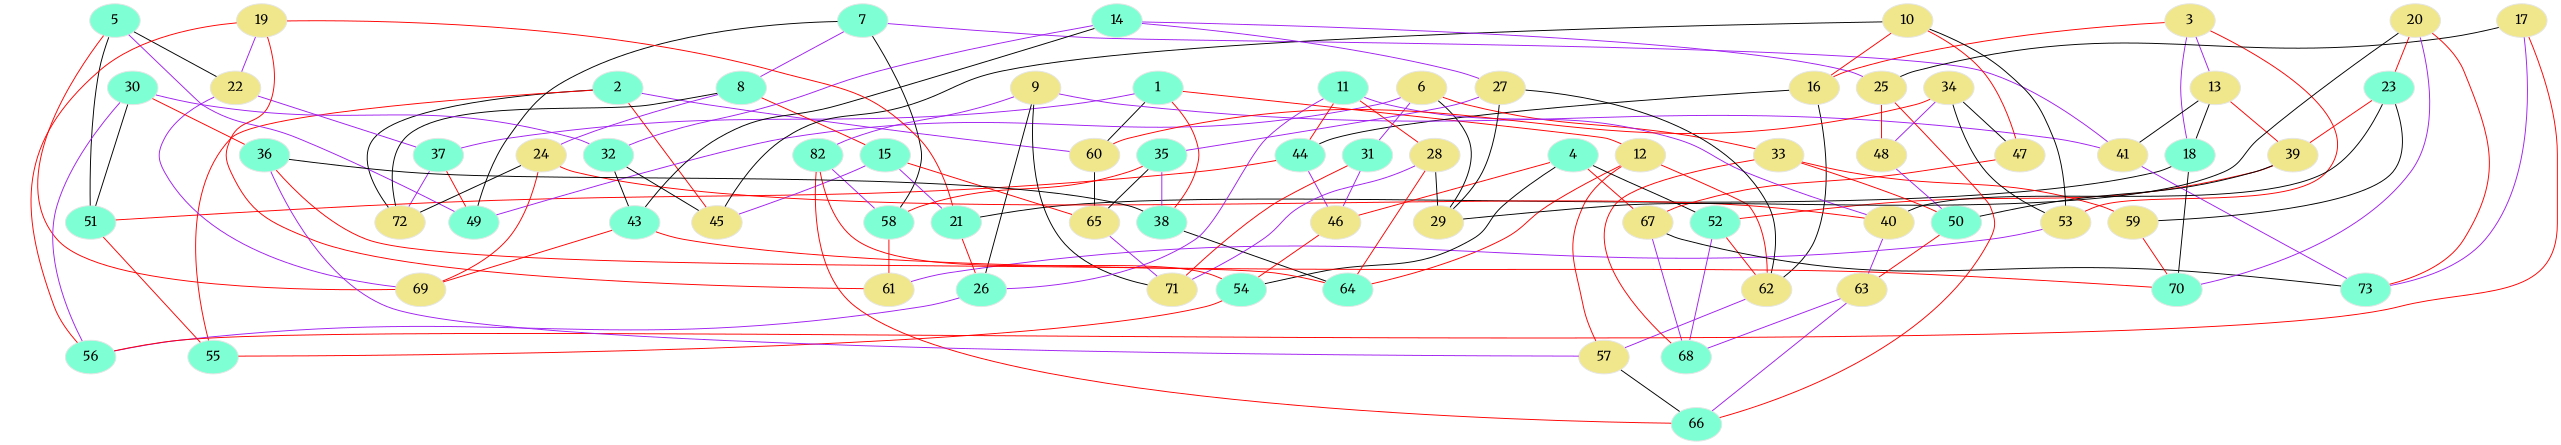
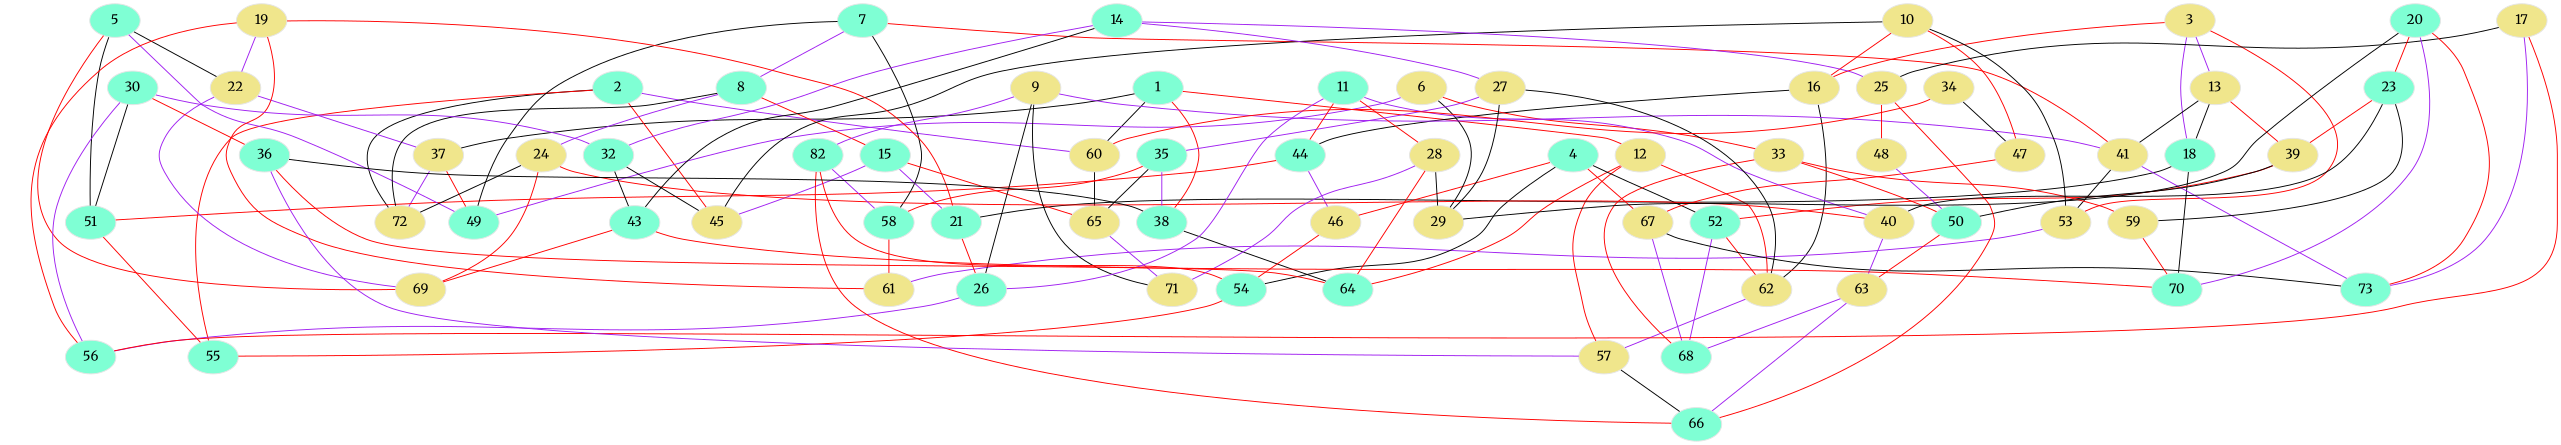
  graph {
    fontname=Merriweather
    node [color=gray90 fillcolor=aquamarine fontname=Merriweather style=filled]
    edge [color=red fontname=Merriweather]
    12 [fillcolor=khaki]
    1
-   37
+   37 [fillcolor=khaki]
    38
    60 [fillcolor=khaki]
    57 [fillcolor=khaki]
    62 [fillcolor=khaki]
    64
    72 [fillcolor=khaki]
    49
    65 [fillcolor=khaki]
    2
    45 [fillcolor=khaki]
    55
    3 [fillcolor=khaki]
    13 [fillcolor=khaki]
    16 [fillcolor=khaki]
    18
    53 [fillcolor=khaki]
    41 [fillcolor=khaki]
    39 [fillcolor=khaki]
    44
    21
    70
    61 [fillcolor=khaki]
    46 [fillcolor=khaki]
    4
    52
    54
    67 [fillcolor=khaki]
    68
    73
    22 [fillcolor=khaki]
    5
    51
    69 [fillcolor=khaki]
    6 [fillcolor=khaki]
    29 [fillcolor=khaki]
-   31
    33 [fillcolor=khaki]
    71 [fillcolor=khaki]
    59 [fillcolor=khaki]
    50
    7
    8
    58
    15
    24 [fillcolor=khaki]
    40 [fillcolor=khaki]
    9 [fillcolor=khaki]
    26
    n52 [label=82]
    56
    66
    10 [fillcolor=khaki]
    47 [fillcolor=khaki]
    11
    28 [fillcolor=khaki]
    63 [fillcolor=khaki]
    25 [fillcolor=khaki]
    14
    27 [fillcolor=khaki]
    32
    43
    48 [fillcolor=khaki]
    35
    17 [fillcolor=khaki]
    19 [fillcolor=khaki]
-   20 [fillcolor=khaki]
+   20
    23
    30
    36
    34 [fillcolor=khaki]
    12 -- 57
    12 -- 62
    12 -- 64
    1 -- 12
-   1 -- 37 [color=purple]
+   1 -- 37 [color=black]
    1 -- 38
    1 -- 60 [color=black]
    37 -- 72 [color=purple]
    37 -- 49
    38 -- 64 [color=black]
    60 -- 65 [color=black]
    57 -- 66 [color=black]
    62 -- 57 [color=purple]
    65 -- 71 [color=purple]
    2 -- 60 [color=purple]
    2 -- 72 [color=black]
    2 -- 45
    2 -- 55
    3 -- 13 [color=purple]
    3 -- 16
    3 -- 18 [color=purple]
    3 -- 53
    13 -- 18 [color=black]
    13 -- 41 [color=black]
    13 -- 39
    16 -- 62 [color=black]
    16 -- 44 [color=black]
    18 -- 21 [color=black]
    18 -- 70 [color=black]
    53 -- 61 [color=purple]
    41 -- 73 [color=purple]
    39 -- 52
    39 -- 50 [color=black]
    44 -- 46 [color=purple]
    44 -- 51
    21 -- 26
    46 -- 54
    4 -- 46
    4 -- 52 [color=black]
    4 -- 54 [color=black]
    4 -- 67
    52 -- 62
    52 -- 68 [color=purple]
    54 -- 55
    67 -- 68 [color=purple]
    67 -- 73 [color=black]
    22 -- 37 [color=purple]
    22 -- 69 [color=purple]
    5 -- 49 [color=purple]
    5 -- 22 [color=black]
    5 -- 51 [color=black]
    5 -- 69
    51 -- 55
    6 -- 49 [color=purple]
    6 -- 29 [color=black]
-   6 -- 31 [color=purple]
    6 -- 33
-   31 -- 46 [color=purple]
-   31 -- 71
    33 -- 68
    33 -- 59
    33 -- 50
    59 -- 70
    50 -- 63
    7 -- 49 [color=black]
-   7 -- 41 [color=purple]
+   7 -- 41
    7 -- 8 [color=purple]
    7 -- 58 [color=black]
    8 -- 72 [color=black]
    8 -- 15
    8 -- 24 [color=purple]
    58 -- 61
    15 -- 65
    15 -- 45 [color=purple]
    15 -- 21 [color=purple]
    24 -- 72 [color=black]
    24 -- 69
    24 -- 40
    40 -- 63 [color=purple]
    9 -- 41 [color=purple]
    9 -- 71 [color=black]
    9 -- 26 [color=black]
    9 -- n52 [color=purple]
    26 -- 56 [color=purple]
    n52 -- 54
    n52 -- 58 [color=purple]
    n52 -- 66
    10 -- 45 [color=black]
    10 -- 16
    10 -- 53 [color=black]
    10 -- 47
    47 -- 67
    11 -- 44
    11 -- 40 [color=purple]
    11 -- 26 [color=purple]
    11 -- 28
    28 -- 64
    28 -- 29 [color=black]
    28 -- 71 [color=purple]
    63 -- 68 [color=purple]
    63 -- 66 [color=purple]
    25 -- 66
    25 -- 48
    14 -- 25 [color=purple]
    14 -- 27 [color=purple]
    14 -- 32 [color=purple]
    14 -- 43 [color=black]
    27 -- 62 [color=black]
    27 -- 29 [color=black]
    27 -- 35 [color=purple]
    32 -- 45 [color=black]
    32 -- 43 [color=black]
    43 -- 70
    43 -- 69
    48 -- 50 [color=purple]
    35 -- 38 [color=purple]
    35 -- 65 [color=black]
    35 -- 58
    17 -- 73 [color=purple]
    17 -- 56
    17 -- 25 [color=black]
    19 -- 21
    19 -- 61
    19 -- 22 [color=purple]
    19 -- 56
    20 -- 70 [color=purple]
    20 -- 73
    20 -- 29 [color=black]
    20 -- 23
    23 -- 39
    23 -- 59 [color=black]
    23 -- 40 [color=black]
    30 -- 51 [color=black]
    30 -- 56 [color=purple]
    30 -- 32 [color=purple]
    30 -- 36
    36 -- 38 [color=black]
    36 -- 57 [color=purple]
    36 -- 64
    34 -- 60
-   34 -- 53 [color=black]
+   41 -- 53 [color=black]
    34 -- 47 [color=black]
-   34 -- 48 [color=purple]
  }
